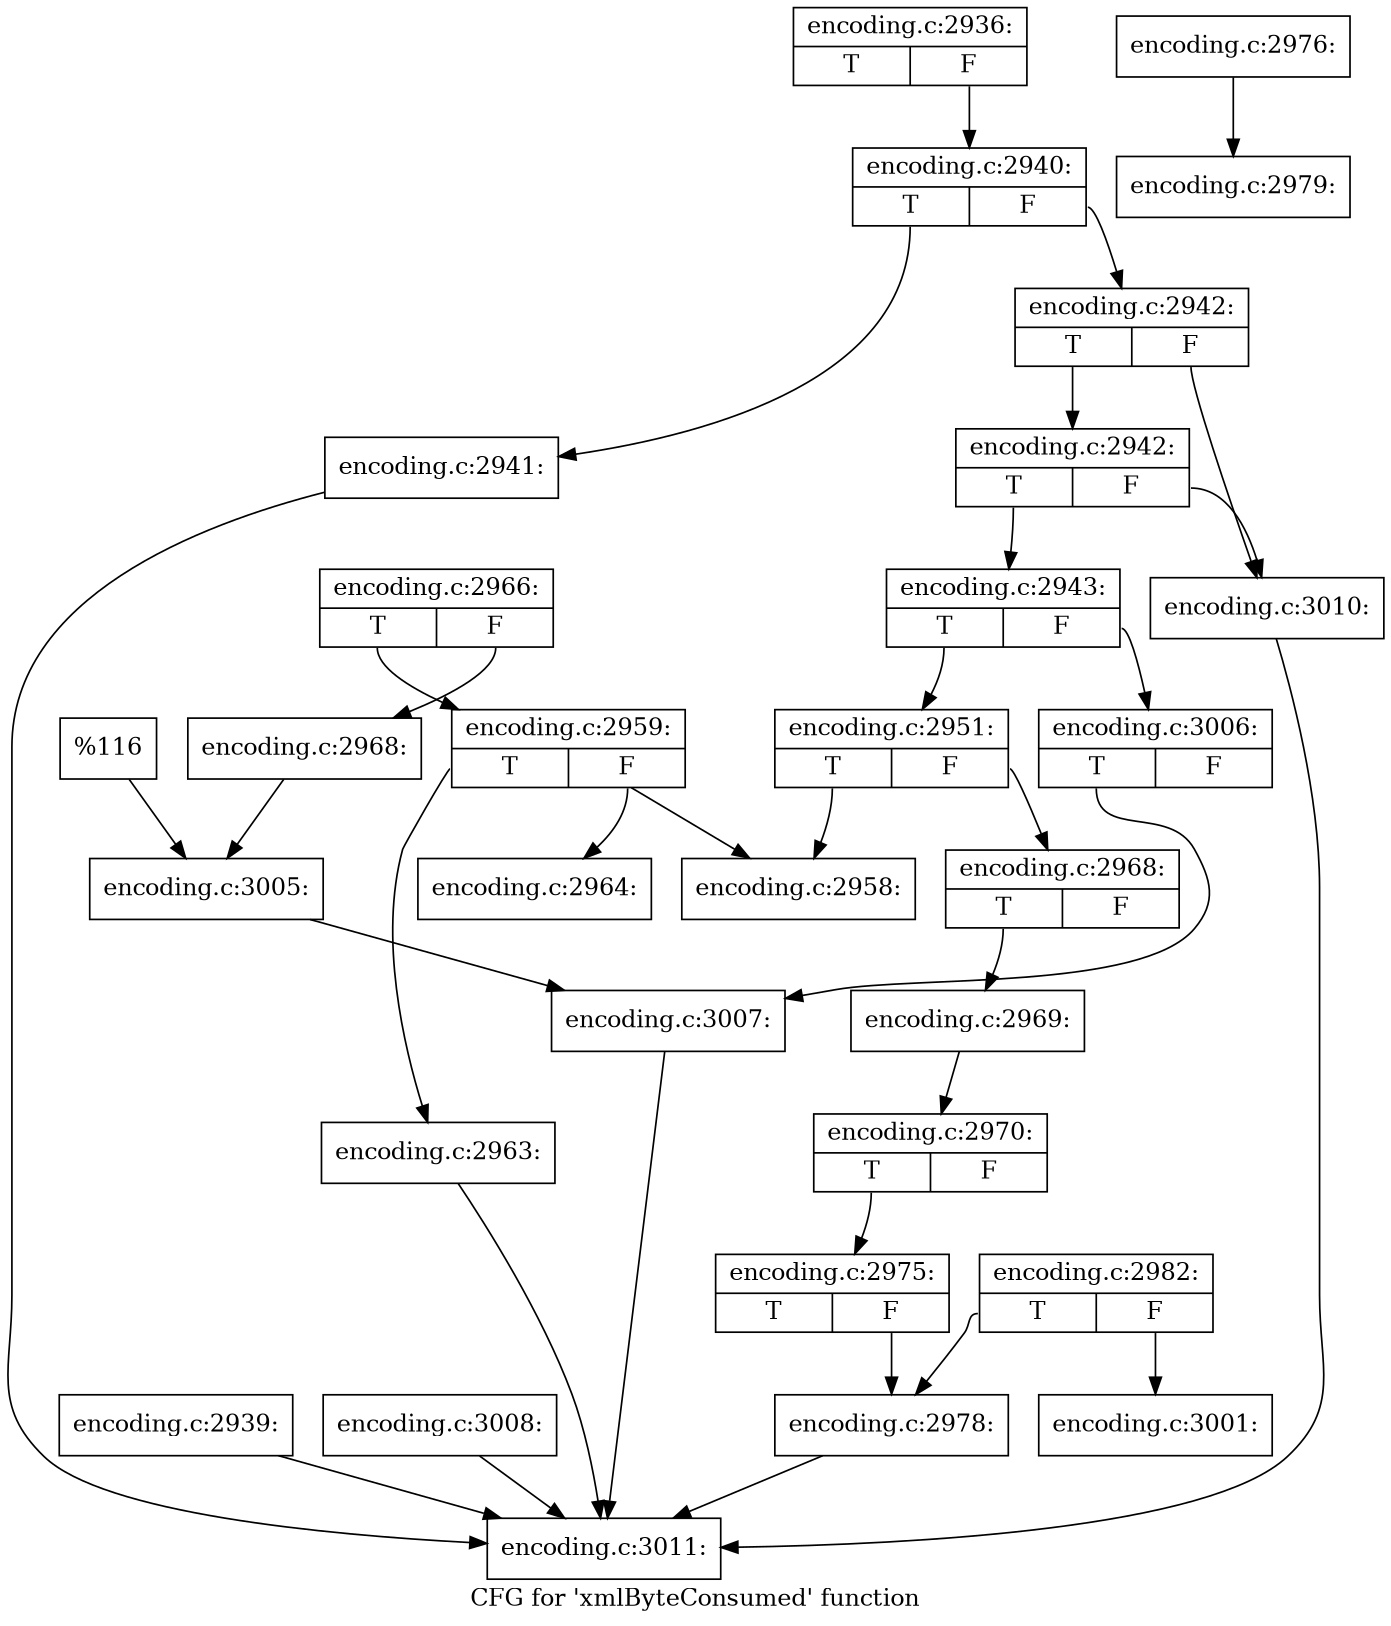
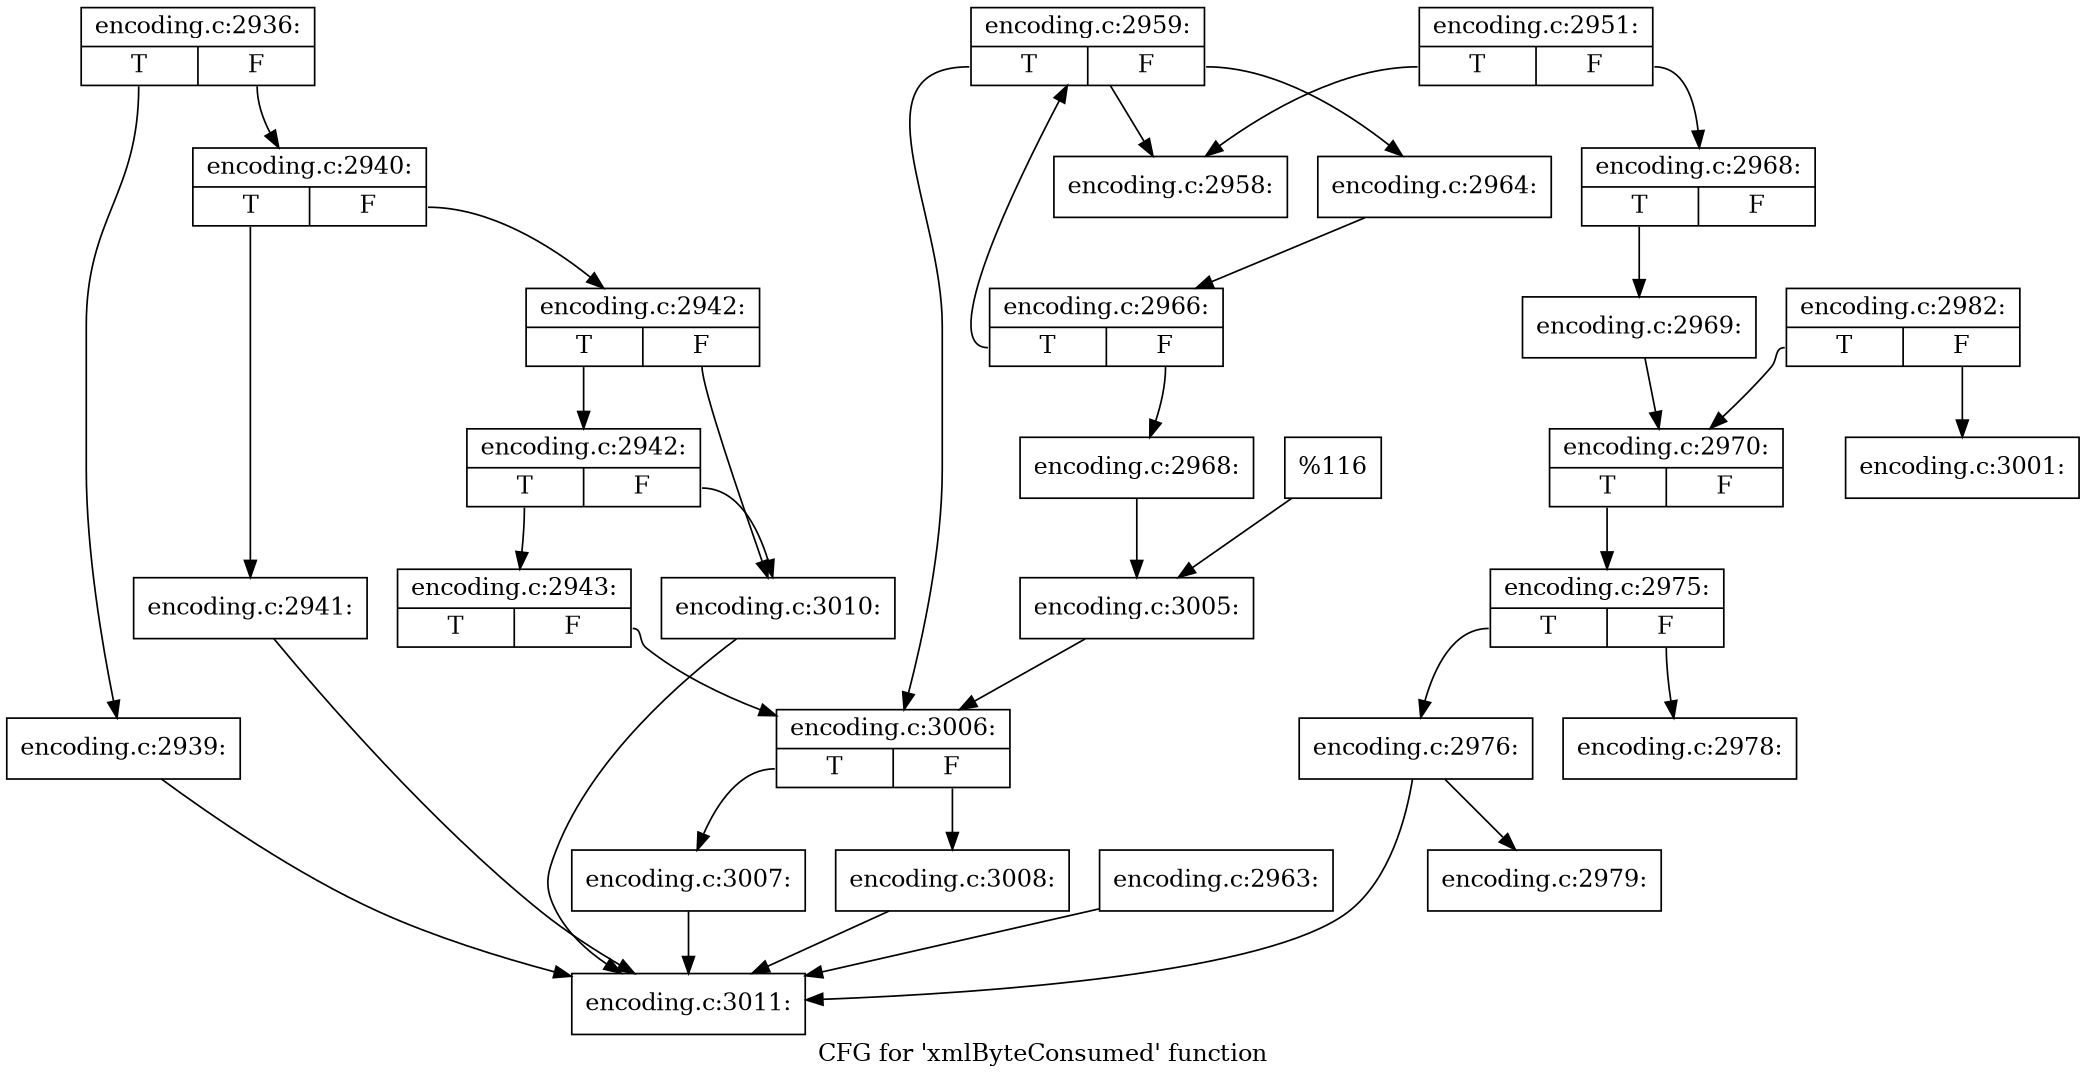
  digraph {
    label="CFG for 'xmlByteConsumed' function"
    node [shape=record]
    n1 [label="{encoding.c:2936:|{<s0>T|<s1>F}}"]
    n2 [label="{encoding.c:2939:}"]
    n3 [label="{encoding.c:2940:|{<s0>T|<s1>F}}"]
    n4 [label="{encoding.c:3011:}"]
    n5 [label="{encoding.c:2941:}"]
    n6 [label="{encoding.c:2942:|{<s0>T|<s1>F}}"]
    n7 [label="{encoding.c:2942:|{<s0>T|<s1>F}}"]
    n8 [label="{encoding.c:3010:}"]
    n9 [label="{encoding.c:2943:|{<s0>T|<s1>F}}"]
    n10 [label="{encoding.c:2951:|{<s0>T|<s1>F}}"]
    n11 [label="{encoding.c:3006:|{<s0>T|<s1>F}}"]
    n12 [label="{encoding.c:2958:}"]
    n13 [label="{encoding.c:2968:|{<s0>T|<s1>F}}"]
    n14 [label="{encoding.c:3007:}"]
    n15 [label="{encoding.c:3008:}"]
    n16 [label="{encoding.c:2969:}"]
    n17 [label="{encoding.c:2959:|{<s0>T|<s1>F}}"]
    n18 [label="{encoding.c:2963:}"]
    n19 [label="{encoding.c:2964:}"]
    n20 [label="{encoding.c:2970:|{<s0>T|<s1>F}}"]
    n21 [label="{encoding.c:2966:|{<s0>T|<s1>F}}"]
    n22 [label="{encoding.c:2968:}"]
    n23 [label="{encoding.c:3005:}"]
    n24 [label="{encoding.c:2975:|{<s0>T|<s1>F}}"]
    n25 [label="{encoding.c:2976:}"]
    n26 [label="{encoding.c:2978:}"]
    n27 [label="{encoding.c:2979:}"]
    n28 [label="{encoding.c:2982:|{<s0>T|<s1>F}}"]
    n29 [label="{encoding.c:3001:}"]
    n30 [label="{%116}"]
+   n1 -> n2 [tailport=s0]
    n1 -> n3 [tailport=s1]
    n2 -> n4
    n3 -> n5 [tailport=s0]
    n3 -> n6 [tailport=s1]
    n5 -> n4
    n6 -> n7 [tailport=s0]
    n6 -> n8 [tailport=s1]
    n7 -> n8 [tailport=s1]
    n7 -> n9 [tailport=s0]
    n8 -> n4
-   n9 -> n10 [tailport=s0]
    n9 -> n11 [tailport=s1]
    n10 -> n12 [tailport=s0]
    n10 -> n13 [tailport=s1]
    n11 -> n14 [tailport=s0]
+   n11 -> n15 [tailport=s1]
    n13 -> n16 [tailport=s0]
    n14 -> n4
    n15 -> n4
    n16 -> n20
    n17 -> n12
-   n17 -> n18 [tailport=s0]
+   n17 -> n11 [tailport=s0]
    n17 -> n19 [tailport=s1]
    n18 -> n4
+   n19 -> n21
    n20 -> n24 [tailport=s0]
    n21 -> n17 [tailport=s0]
    n21 -> n22 [tailport=s1]
    n22 -> n23
-   n23 -> n14
+   n23 -> n11
+   n24 -> n25 [tailport=s0]
    n24 -> n26 [tailport=s1]
    n25 -> n27
-   n26 -> n4
-   n28 -> n26 [tailport=s0]
+   n25 -> n4
+   n28 -> n20 [tailport=s0]
    n28 -> n29 [tailport=s1]
    n30 -> n23
  }
